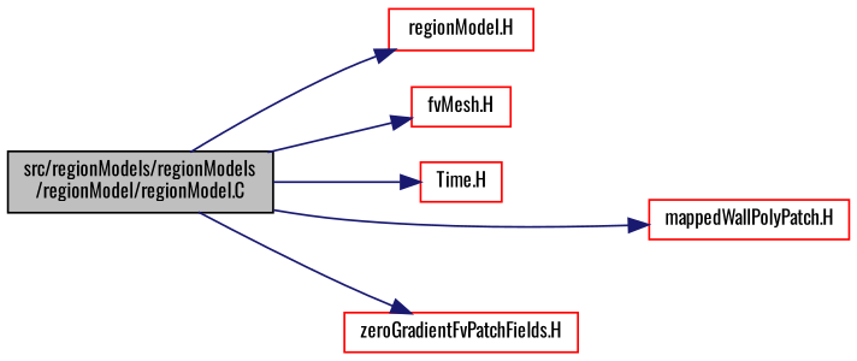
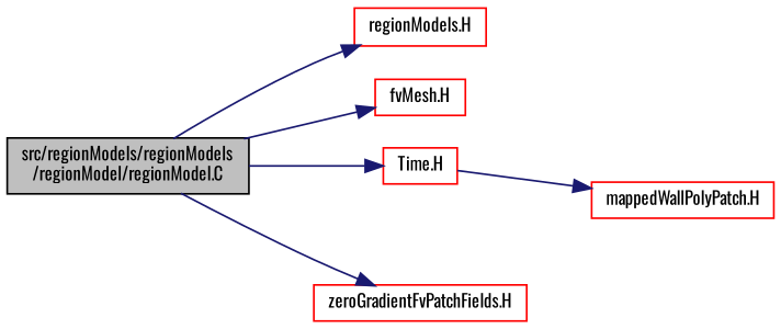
  digraph {
    fontname=Oswald
    rankdir=LR
    node [color=red fontname=Oswald fontsize=10 shape=record]
    edge [color=midnightblue fontname=Oswald fontsize=10 labelfontname=Helvetica labelfontsize=10 style=solid]
    n1 [color=black fillcolor=grey75 fontcolor=black height=0.2 label="src/regionModels/regionModels\l/regionModel/regionModel.C" style=filled width=0.4]
-   n2 [height=0.2 label="regionModel.H" width=0.4]
+   n2 [height=0.2 label="regionModels.H" width=0.4]
    n3 [height=0.2 label="fvMesh.H" width=0.4]
    n4 [height=0.2 label="Time.H" width=0.4]
    n5 [height=0.2 label="mappedWallPolyPatch.H" width=0.4]
    n6 [height=0.2 label="zeroGradientFvPatchFields.H" width=0.4]
    n1 -> n2
    n1 -> n3
    n1 -> n4
-   n1 -> n5
+   n4 -> n5
    n1 -> n6
  }
